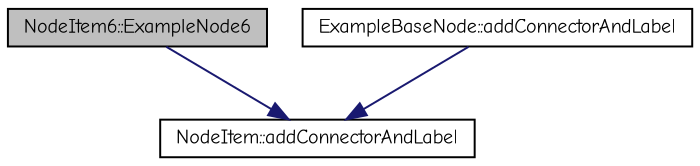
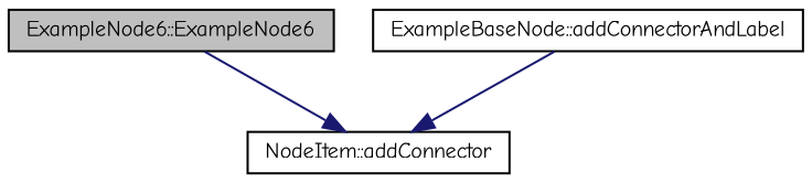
  digraph {
    fontname="Comic Neue"
    rankdir=TB
    node [color=black fillcolor=white fontname="Comic Neue" fontsize=10 shape=record style=filled]
    edge [color=midnightblue fontname="Comic Neue" fontsize=10 labelfontname=Helvetica labelfontsize=10 style=solid]
-   n1 [fillcolor=grey75 fontcolor=black height=0.2 label="NodeItem6::ExampleNode6" width=0.4]
-   n2 [height=0.2 label="NodeItem::addConnectorAndLabel" width=0.4]
+   n1 [fillcolor=grey75 fontcolor=black height=0.2 label="ExampleNode6::ExampleNode6" width=0.4]
+   n2 [height=0.2 label="NodeItem::addConnector" width=0.4]
    n3 [height=0.2 label="ExampleBaseNode::addConnectorAndLabel" width=0.4]
    n1 -> n2
    n3 -> n2
  }
